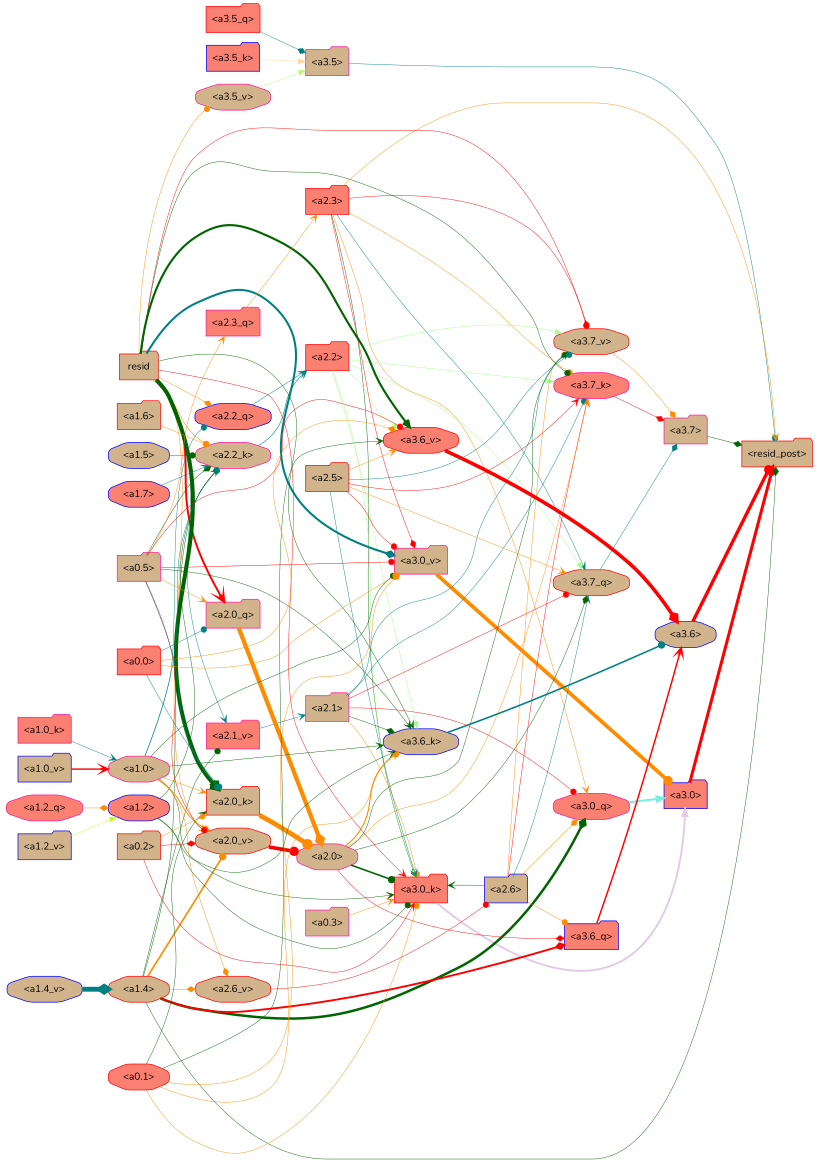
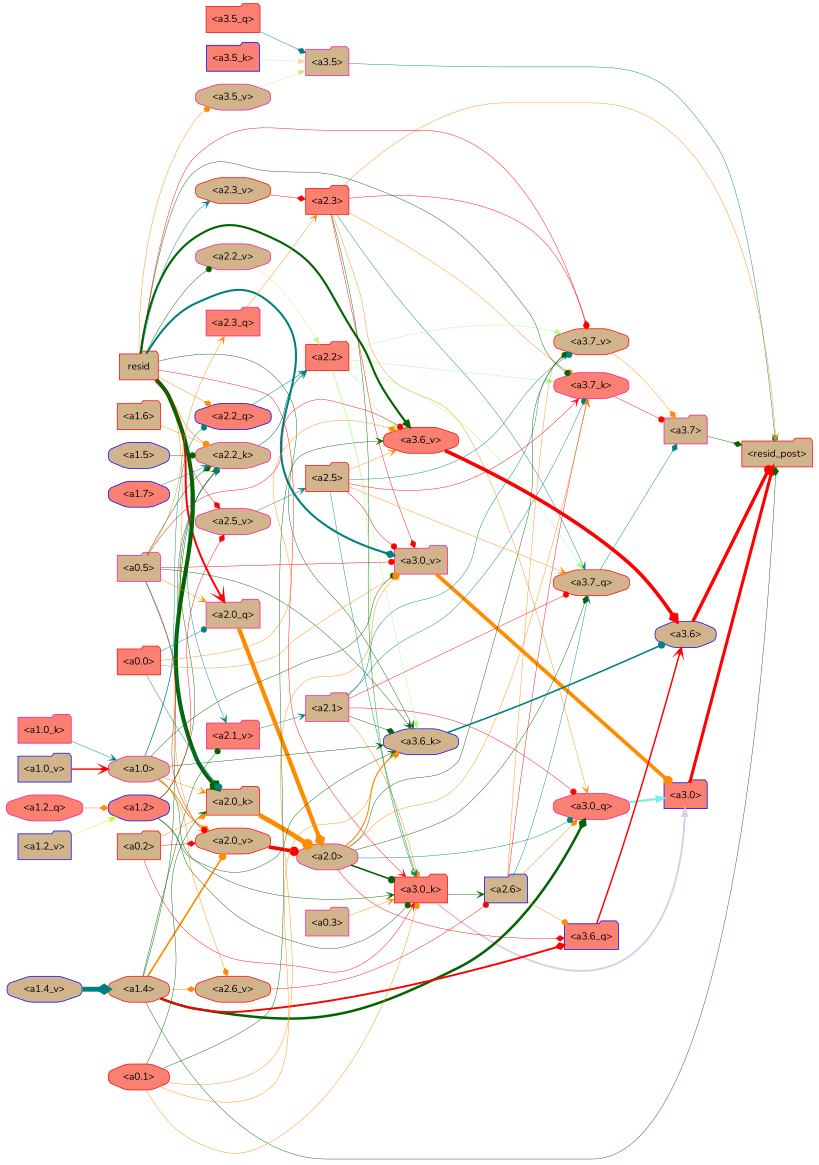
  strict digraph {
    fontname=Nunito
    rankdir=LR
    splines=true
    node [color=red fillcolor=tan fontname=Nunito shape=folder style="filled, rounded"]
    edge [arrowhead=vee color=darkorange fontname=Nunito penwidth=0.6]
    "<resid_post>"
    "<a3.7>" [color=deeppink]
    "<a3.6>" [color=blue shape=octagon]
    "<a3.5>" [color=deeppink]
    "<a3.0>" [color=blue fillcolor=salmon]
    "<a2.3>" [fillcolor=salmon]
    "<a3.7_q>" [shape=octagon]
    "<a3.0_q>" [color=deeppink fillcolor=salmon shape=octagon]
    "<a3.7_k>" [color=deeppink fillcolor=salmon shape=octagon]
    "<a3.0_k>" [fillcolor=salmon]
    "<a3.7_v>" [shape=octagon]
    "<a3.0_v>" [color=deeppink]
    "<a1.4>" [shape=octagon]
    "<a3.6_q>" [color=blue fillcolor=salmon]
    "<a2.2_k>" [color=deeppink shape=octagon]
    "<a2.6_v>" [shape=octagon]
    "<a2.1_v>" [color=deeppink fillcolor=salmon]
    "<a2.0_v>" [shape=octagon]
    "<a2.2>" [fillcolor=salmon]
    "<a2.6>" [color=blue]
    "<a2.1>" [color=deeppink]
    "<a2.0>" [color=deeppink shape=octagon]
    "<a3.6_k>" [color=blue shape=octagon]
    "<a3.6_v>" [fillcolor=salmon shape=octagon]
    "<a3.5_q>" [fillcolor=salmon]
    "<a3.5_k>" [color=blue fillcolor=salmon]
    "<a3.5_v>" [color=deeppink shape=octagon]
    "<a2.5>"
    n29 [label=resid]
    "<a2.2_q>" [color=blue fillcolor=salmon shape=octagon]
    "<a2.0_q>" [color=deeppink]
    "<a2.0_k>"
+   "<a2.5_v>" [color=deeppink shape=octagon]
+   "<a2.3_v>" [shape=octagon]
+   "<a2.2_v>" [color=deeppink shape=octagon]
    "<a1.2>" [color=blue fillcolor=salmon shape=octagon]
    "<a1.0>" [color=deeppink shape=octagon]
    "<a0.5>" [color=deeppink]
    "<a2.3_q>" [color=deeppink fillcolor=salmon]
    "<a0.1>" [fillcolor=salmon shape=octagon]
    "<a0.3>" [color=deeppink]
    "<a0.2>"
    "<a0.0>" [fillcolor=salmon]
    "<a1.7>" [color=blue fillcolor=salmon shape=octagon]
    "<a1.6>"
    "<a1.5>" [color=blue shape=octagon]
    "<a1.2_q>" [color=deeppink fillcolor=salmon shape=octagon]
    "<a1.0_k>" [color=deeppink fillcolor=salmon]
    "<a1.4_v>" [color=blue shape=octagon]
    "<a1.2_v>" [color=blue]
    "<a1.0_v>" [color=blue]
    "<a3.7>" -> "<resid_post>" [arrowhead=diamond color=darkgreen]
    "<a3.6>" -> "<resid_post>" [arrowhead=dot color=red penwidth=4.670643210411072]
    "<a3.5>" -> "<resid_post>" [arrowhead=dot color=teal]
    "<a3.0>" -> "<resid_post>" [color=red penwidth=4.246885180473328]
    "<a2.3>" -> "<resid_post>"
    "<a2.3>" -> "<a3.7_q>" [color=teal]
    "<a2.3>" -> "<a3.0_q>"
    "<a2.3>" -> "<a3.7_k>" [arrowhead=dot]
    "<a2.3>" -> "<a3.0_k>" [arrowhead=diamond color=darkgreen]
    "<a2.3>" -> "<a3.7_v>" [arrowhead=diamond color=red]
    "<a2.3>" -> "<a3.0_v>" [arrowhead=diamond color=red]
    "<a3.7_q>" -> "<a3.7>" [arrowhead=diamond color=teal]
    "<a3.0_q>" -> "<a3.0>" [color="#79ede3" penwidth=2.8638100624084473 arrowhead=""]
-   "<a3.7_k>" -> "<a3.7>" [arrowhead=diamond color=red]
+   "<a3.7_k>" -> "<a3.7>" [arrowhead=dot color=red]
    "<a3.0_k>" -> "<a3.0>" [color="#e1cae7" penwidth=2.6274144649505615 arrowhead=""]
    "<a3.7_v>" -> "<a3.7>" [arrowhead=diamond]
    "<a3.0_v>" -> "<a3.0>" [arrowhead=dot penwidth=5.188832879066467]
    "<a1.4>" -> "<resid_post>" [arrowhead=diamond color=darkgreen]
    "<a1.4>" -> "<a3.0_q>" [arrowhead=diamond color=darkgreen penwidth=3.477886103093624]
    "<a1.4>" -> "<a3.6_q>" [arrowhead=diamond color=red penwidth=2.6487714648246765]
    "<a1.4>" -> "<a2.2_k>" [color=darkgreen]
    "<a1.4>" -> "<a2.6_v>" [arrowhead=diamond]
    "<a1.4>" -> "<a2.1_v>" [arrowhead=dot color=darkgreen]
    "<a1.4>" -> "<a2.0_v>" [arrowhead=dot penwidth=2.3358620405197144]
    "<a3.6_q>" -> "<a3.6>" [color=red penwidth=2.03758105635643]
    "<a2.2_k>" -> "<a2.2>" [color=teal penwidth=0.7811911106109619]
    "<a2.6_v>" -> "<a2.6>" [arrowhead=dot color=red]
    "<a2.1_v>" -> "<a2.1>" [color=teal]
    "<a2.0_v>" -> "<a2.0>" [arrowhead=dot color=red penwidth=5.070239782333374]
    "<a2.2>" -> "<a3.7_q>" [color="#a3ff85" arrowhead=""]
    "<a2.2>" -> "<a3.7_k>" [color="#a3ff85" arrowhead=""]
    "<a2.2>" -> "<a3.0_k>" [color="#a3ff85" arrowhead=""]
    "<a2.2>" -> "<a3.7_v>" [color="#a3ff85" arrowhead=""]
    "<a2.2>" -> "<a3.6_k>" [color="#a3ff85" arrowhead=""]
    "<a2.2>" -> "<a3.6_v>" [color="#a3ff85" arrowhead=""]
    "<a2.6>" -> "<a3.7_q>" [color=teal]
    "<a2.6>" -> "<a3.0_q>" [arrowhead=diamond]
    "<a2.6>" -> "<a3.7_k>" [color=red]
-   "<a2.6>" -> "<a3.0_k>" [color=darkgreen]
+   "<a3.0_k>" -> "<a2.6>" [color=darkgreen]
    "<a2.6>" -> "<a3.7_v>" [arrowhead=diamond]
    "<a2.6>" -> "<a3.6_q>" [arrowhead=dot]
    "<a2.1>" -> "<a3.7_q>" [arrowhead=dot color=red]
    "<a2.1>" -> "<a3.0_q>" [arrowhead=dot color=red]
    "<a2.1>" -> "<a3.7_k>" [arrowhead=dot color=teal]
    "<a2.1>" -> "<a3.0_k>" [arrowhead=dot]
    "<a2.1>" -> "<a3.7_v>" [color=teal]
    "<a2.1>" -> "<a3.6_k>" [arrowhead=diamond color=darkgreen]
    "<a2.0>" -> "<a3.7_q>" [arrowhead=diamond color=darkgreen]
+   "<a2.0>" -> "<a3.0_q>" [arrowhead=dot color=teal]
    "<a2.0>" -> "<a3.7_k>"
    "<a2.0>" -> "<a3.0_k>" [arrowhead=dot color=darkgreen penwidth=2.23091459274292]
    "<a2.0>" -> "<a3.7_v>" [arrowhead=diamond color=darkgreen]
    "<a2.0>" -> "<a3.6_q>" [arrowhead=diamond color=red]
    "<a2.0>" -> "<a3.6_k>" [arrowhead=dot penwidth=1.5417278409004211]
    "<a3.6_k>" -> "<a3.6>" [arrowhead=dot color=teal penwidth=2.174198240041733]
    "<a3.6_v>" -> "<a3.6>" [color=red penwidth=5.002329230308533]
    "<a3.5_q>" -> "<a3.5>" [arrowhead=diamond color=teal]
    "<a3.5_k>" -> "<a3.5>" [color="#fbd698" arrowhead=""]
    "<a3.5_v>" -> "<a3.5>" [color="#bcf27e" arrowhead=""]
    "<a2.5>" -> "<a3.7_q>"
    "<a2.5>" -> "<a3.7_k>" [color=red]
    "<a2.5>" -> "<a3.0_k>" [color=teal]
    "<a2.5>" -> "<a3.7_v>" [arrowhead=dot color=teal]
    "<a2.5>" -> "<a3.0_v>" [arrowhead=dot color=red]
    "<a2.5>" -> "<a3.6_v>"
    n29 -> "<a3.7_k>" [arrowhead=dot color=darkgreen]
    n29 -> "<a3.0_k>" [color=red]
    n29 -> "<a3.7_v>" [arrowhead=dot color=red]
    n29 -> "<a3.0_v>" [arrowhead=diamond color=teal penwidth=2.8577730655670166]
    n29 -> "<a2.2_k>" [arrowhead=dot penwidth=0.69573974609375]
    n29 -> "<a2.1_v>" [color=teal]
    n29 -> "<a2.0_v>"
    n29 -> "<a3.6_k>" [color=darkgreen]
    n29 -> "<a3.6_v>" [color=darkgreen penwidth=2.9511587619781494]
    n29 -> "<a3.5_v>" [arrowhead=dot]
    n29 -> "<a2.2_q>" [arrowhead=diamond]
    n29 -> "<a2.0_q>" [color=red penwidth=2.7340729534626007]
    n29 -> "<a2.0_k>" [color=darkgreen penwidth=5.629883050918579]
+   n29 -> "<a2.5_v>" [arrowhead=diamond color=red]
+   n29 -> "<a2.3_v>" [color=teal]
+   n29 -> "<a2.2_v>" [arrowhead=dot color=darkgreen]
    "<a2.2_q>" -> "<a2.2>" [color=teal penwidth=0.6407594680786133]
    "<a2.0_q>" -> "<a2.0>" [arrowhead=diamond penwidth=5.885338068008423]
    "<a2.0_k>" -> "<a2.0>" [arrowhead=dot penwidth=6.657835483551025]
+   "<a2.5_v>" -> "<a2.5>" [color=teal]
+   "<a2.3_v>" -> "<a2.3>" [arrowhead=diamond color=red]
+   "<a2.2_v>" -> "<a2.2>" [color="#c8f582" arrowhead=""]
    "<a1.2>" -> "<a3.0_k>" [arrowhead=dot color=darkgreen]
    "<a1.2>" -> "<a2.2_k>" [arrowhead=dot color=darkgreen]
    "<a1.2>" -> "<a3.6_k>" [color=darkgreen]
+   "<a1.2>" -> "<a2.5_v>" [arrowhead=diamond color=red]
    "<a1.0>" -> "<a3.0_k>" [color=darkgreen]
    "<a1.0>" -> "<a3.0_v>" [arrowhead=dot color=darkgreen]
    "<a1.0>" -> "<a2.2_k>" [arrowhead=dot color=teal]
    "<a1.0>" -> "<a2.6_v>" [arrowhead=diamond]
    "<a1.0>" -> "<a2.0_v>" [arrowhead=diamond penwidth=1.3103609085083008]
    "<a1.0>" -> "<a3.6_k>" [color=darkgreen]
    "<a1.0>" -> "<a2.2_q>" [arrowhead=dot color=teal]
    "<a1.0>" -> "<a2.0_k>"
    "<a0.5>" -> "<a3.0_v>" [arrowhead=dot color=red penwidth=0.6446345448493958]
    "<a0.5>" -> "<a2.2_k>" [arrowhead=diamond color=darkgreen]
    "<a0.5>" -> "<a2.0_v>" [arrowhead=dot color=red]
    "<a0.5>" -> "<a3.6_k>" [color=darkgreen]
    "<a0.5>" -> "<a3.6_v>" [arrowhead=dot color=red]
    "<a0.5>" -> "<a2.0_q>"
    "<a0.5>" -> "<a2.0_k>" [arrowhead=dot color=teal penwidth=0.7065601348876953]
    "<a0.5>" -> "<a2.3_q>"
    "<a2.3_q>" -> "<a2.3>"
    "<a0.1>" -> "<a3.0_k>" [arrowhead=dot]
    "<a0.1>" -> "<a3.0_v>" [arrowhead=diamond]
    "<a0.1>" -> "<a3.6_k>"
    "<a0.1>" -> "<a3.6_v>" [color=darkgreen]
    "<a0.1>" -> "<a2.0_k>" [color=darkgreen]
    "<a0.3>" -> "<a3.0_k>"
    "<a0.2>" -> "<a3.0_k>" [color=red]
    "<a0.2>" -> "<a2.0_v>" [arrowhead=diamond color=red]
    "<a0.2>" -> "<a2.0_k>" [arrowhead=diamond]
    "<a0.0>" -> "<a3.0_v>" [arrowhead=dot]
    "<a0.0>" -> "<a3.6_v>" [arrowhead=diamond]
    "<a0.0>" -> "<a2.0_q>" [arrowhead=dot color=teal]
    "<a0.0>" -> "<a2.0_k>" [arrowhead=dot color=teal]
    "<a1.7>" -> "<a2.2_k>" [color=teal]
    "<a1.6>" -> "<a2.2_k>" [arrowhead=dot]
    "<a1.5>" -> "<a2.2_k>" [arrowhead=dot color=darkgreen]
    "<a1.2_q>" -> "<a1.2>" [arrowhead=diamond penwidth=0.6509807109832764]
    "<a1.0_k>" -> "<a1.0>" [color=teal]
    "<a1.4_v>" -> "<a1.4>" [arrowhead=diamond color=teal penwidth=6.8020641803741455]
    "<a1.2_v>" -> "<a1.2>" [color="#c3ff16" arrowhead=""]
    "<a1.0_v>" -> "<a1.0>" [color=red penwidth=1.9194684028625488]
  }
